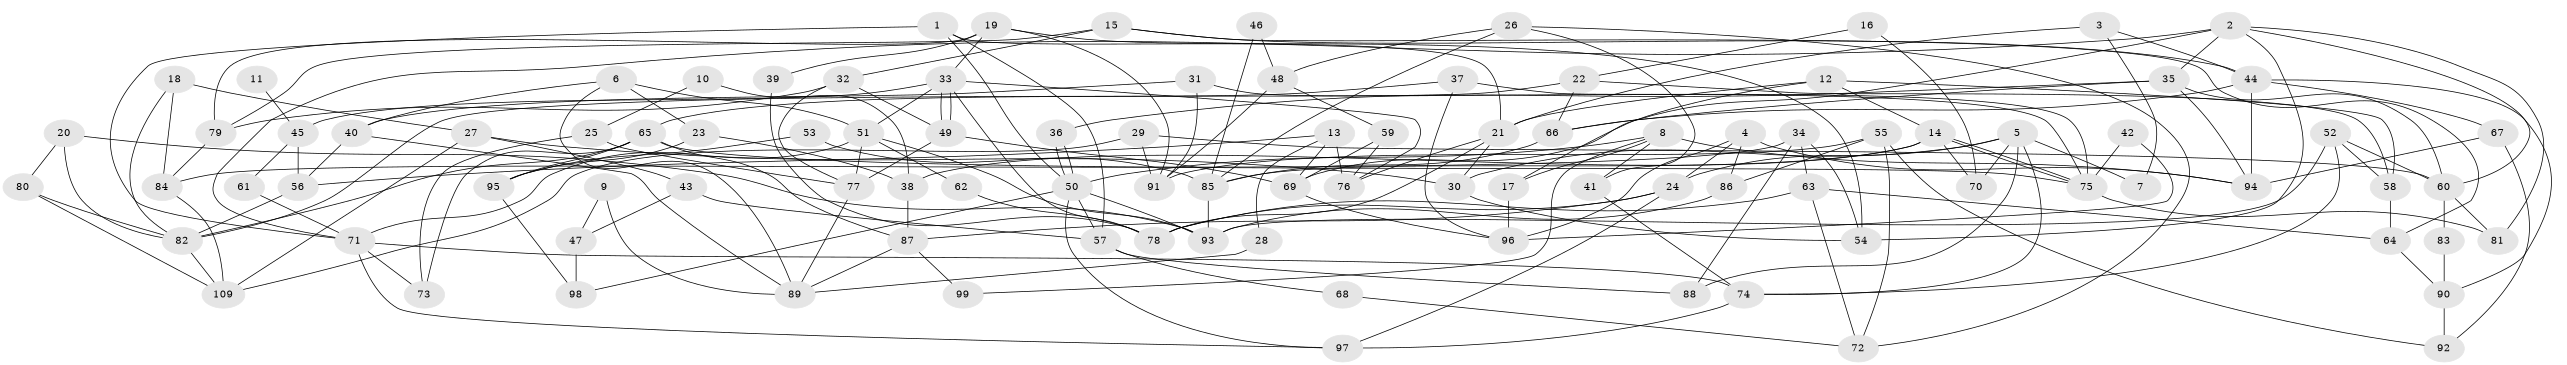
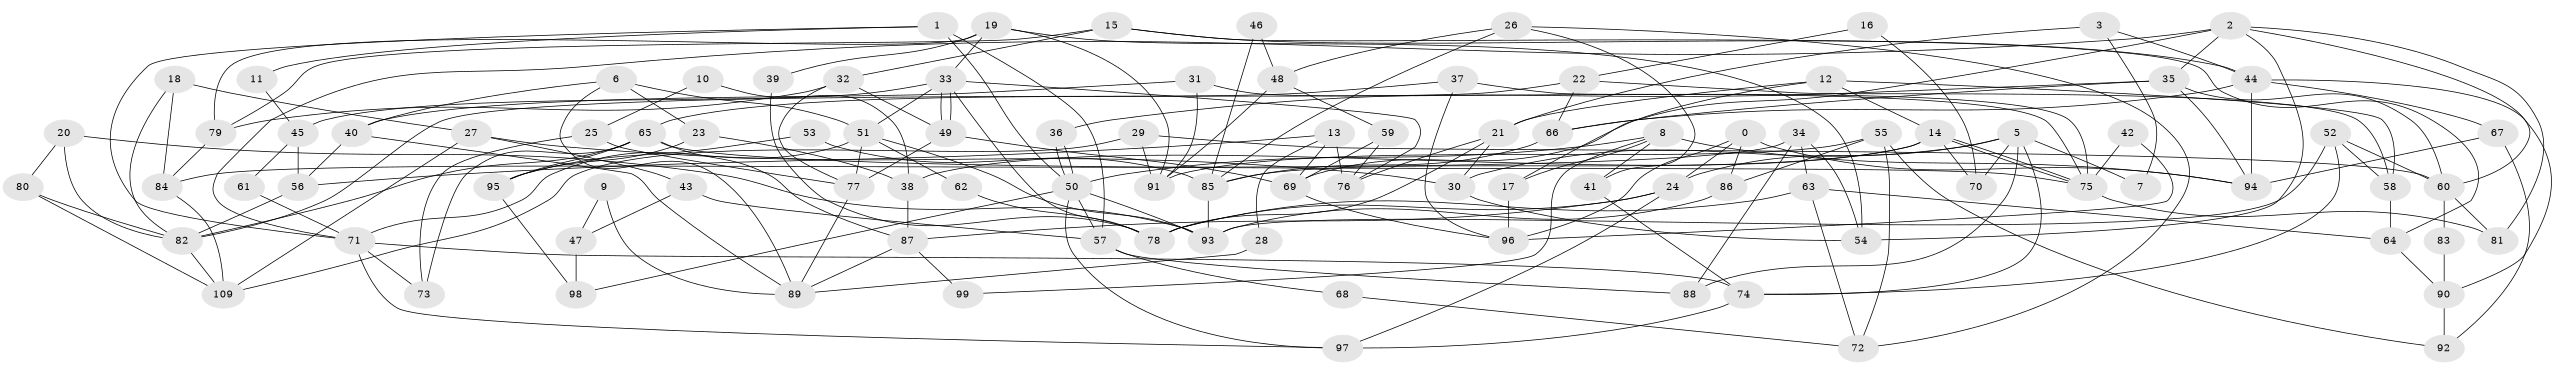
  graph {
    node [color=gray90 style=filled]
    1
    11
    50
    57
    71
    45
    93
    97
    98
    88
    68
    74
    73
    2
    35
    54
    60
    69
    81
    94
    66
    36
    83
    96
    3
    7
    21
    44
    30
    76
    78
    67
    90
-   4
+   4 [label=0]
    24
    86
    87
    5
    70
    6
    23
    40
    51
    89
    38
    95
    56
    77
    62
    8
    17
    41
    99
    9
    47
    10
    25
    61
    12
    14
    58
    75
    85
    64
    13
    28
    82
    15
    32
    79
    49
    84
    16
    22
    18
    27
    43
    n78 [label=109]
    19
    33
    39
    91
    20
    80
    26
    48
    72
    59
    29
    31
    34
    63
    37
    65
    42
    92
    46
    52
    53
    55
-   1 -- 21
+   1 -- 11
    1 -- 50
    1 -- 57
    1 -- 71
    11 -- 45
    50 -- 57
    50 -- 93
    50 -- 97
    50 -- 98
    57 -- 88
    57 -- 68
    71 -- 97
    71 -- 74
    71 -- 73
    45 -- 56
    45 -- 61
    68 -- 72
    74 -- 97
    2 -- 71
    2 -- 35
    2 -- 54
    2 -- 60
    2 -- 69
    2 -- 81
    35 -- 60
    35 -- 94
    35 -- 66
    35 -- 36
    60 -- 81
    60 -- 83
    69 -- 96
    66 -- 85
    36 -- 50
    36 -- 50
    83 -- 90
    3 -- 7
    3 -- 21
    3 -- 44
    21 -- 30
    21 -- 76
    21 -- 78
    44 -- 94
    44 -- 66
    44 -- 67
    44 -- 90
    30 -- 54
    67 -- 94
    67 -- 92
    90 -- 92
    4 -- 94
    4 -- 96
    4 -- 24
    4 -- 86
    24 -- 97
    24 -- 78
    24 -- 87
    86 -- 93
    87 -- 89
    87 -- 99
    5 -- 88
    5 -- 74
    5 -- 7
    5 -- 30
    5 -- 24
    5 -- 70
    6 -- 23
    6 -- 40
    6 -- 51
    6 -- 89
    23 -- 38
    23 -- 95
    40 -- 89
    40 -- 56
    51 -- 71
    51 -- 93
    51 -- 77
    51 -- 62
    38 -- 87
    95 -- 98
    56 -- 82
    77 -- 89
    62 -- 78
    8 -- 50
    8 -- 94
    8 -- 17
    8 -- 41
    8 -- 99
    17 -- 96
    41 -- 74
    9 -- 89
    9 -- 47
    47 -- 98
    10 -- 38
    10 -- 25
    25 -- 73
    25 -- 77
    61 -- 71
    12 -- 21
    12 -- 17
    12 -- 14
    12 -- 58
    14 -- 70
    14 -- 38
    14 -- 75
    14 -- 75
    14 -- 85
    58 -- 64
    75 -- 81
    85 -- 93
    64 -- 90
    13 -- 69
    13 -- 76
    13 -- 56
    13 -- 28
    28 -- 89
    82 -- n78
    15 -- 44
    15 -- 64
    15 -- 32
    15 -- 79
    32 -- 77
    32 -- 79
    32 -- 49
    79 -- 84
    49 -- 69
    49 -- 77
    84 -- n78
    16 -- 70
    16 -- 22
    22 -- 66
    22 -- 58
    22 -- 82
    18 -- 82
    18 -- 84
    18 -- 27
    27 -- 30
    27 -- 43
    27 -- n78
    43 -- 57
    43 -- 47
    19 -- 54
    19 -- 79
    19 -- 33
    19 -- 39
    19 -- 91
    33 -- 45
    33 -- 76
    33 -- 78
    33 -- 51
    33 -- 49
    33 -- 49
    39 -- 78
    20 -- 93
    20 -- 82
    20 -- 80
    80 -- 82
    80 -- n78
    26 -- 41
    26 -- 85
    26 -- 48
    26 -- 72
    48 -- 91
    48 -- 59
    59 -- 69
    59 -- 76
    29 -- 60
    29 -- n78
    29 -- 91
    31 -- 40
    31 -- 75
    31 -- 91
    34 -- 88
    34 -- 54
    34 -- 84
    34 -- 63
    63 -- 78
    63 -- 64
    63 -- 72
    37 -- 96
    37 -- 75
    37 -- 65
    65 -- 73
    65 -- 87
    65 -- 95
    65 -- 75
    65 -- 82
    42 -- 96
    42 -- 75
    46 -- 85
    46 -- 48
    52 -- 93
    52 -- 74
    52 -- 60
    52 -- 58
    53 -- 95
    53 -- 85
    55 -- 86
    55 -- 91
    55 -- 72
    55 -- 92
  }
